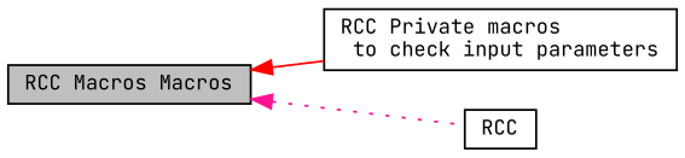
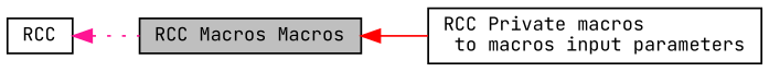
  digraph {
    fontname="JetBrains Mono"
    rankdir=LR
    node [color=black fillcolor=white fontname="JetBrains Mono" fontsize=10 shape=record style=filled]
    edge [dir=back fontname="JetBrains Mono" fontsize=10 labelfontname=Helvetica labelfontsize=10 shape=plaintext]
    n1 [fillcolor=grey75 fontcolor=black height=0.2 label="RCC Macros Macros" width=0.4]
-   n2 [height=0.2 label="RCC Private macros\l to check input parameters" width=0.4]
+   n2 [height=0.2 label="RCC Private macros\l to macros input parameters" width=0.4]
    n3 [height=0.2 label=RCC width=0.4]
    n1 -> n2 [color=red style=solid]
-   n1 -> n3 [color=deeppink style=dotted]
+   n3 -> n1 [color=deeppink style=dotted]
  }
